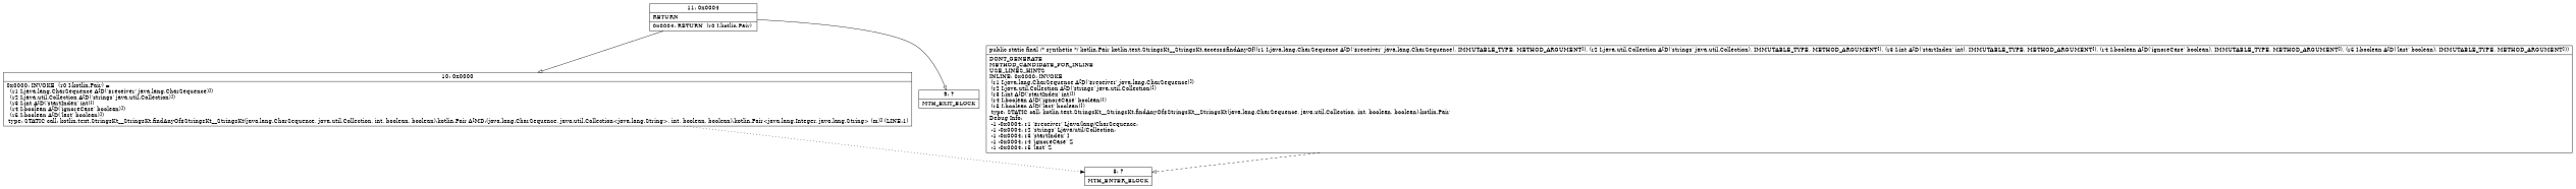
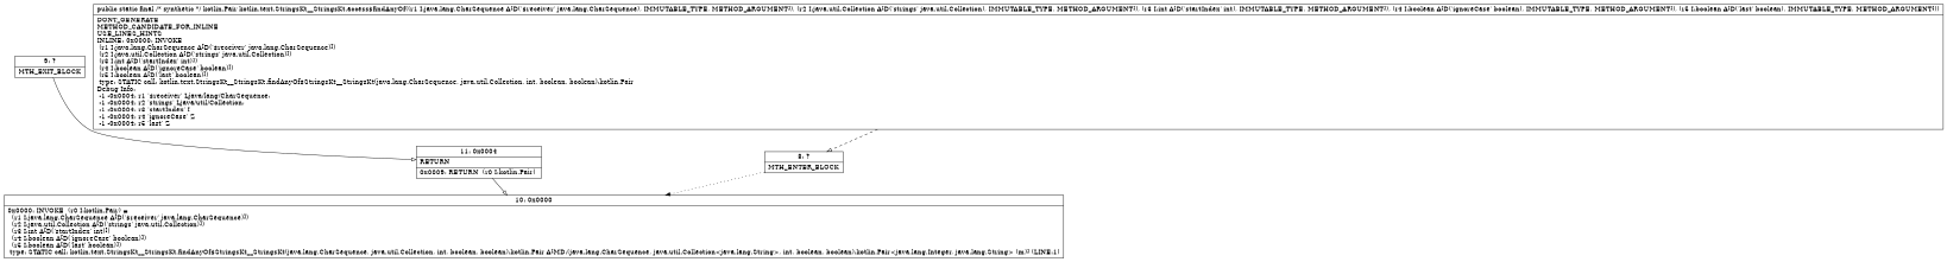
  digraph {
    node [shape=record]
    edge [arrowhead=onormal style=solid]
    n1 [label="{8\:\ ?|MTH_ENTER_BLOCK\l}"]
    n2 [label="{10\:\ 0x0000|0x0000: INVOKE  (r0 I:kotlin.Pair) = \l  (r1 I:java.lang.CharSequence A[D('$receiver' java.lang.CharSequence)])\l  (r2 I:java.util.Collection A[D('strings' java.util.Collection)])\l  (r3 I:int A[D('startIndex' int)])\l  (r4 I:boolean A[D('ignoreCase' boolean)])\l  (r5 I:boolean A[D('last' boolean)])\l type: STATIC call: kotlin.text.StringsKt__StringsKt.findAnyOf$StringsKt__StringsKt(java.lang.CharSequence, java.util.Collection, int, boolean, boolean):kotlin.Pair A[MD:(java.lang.CharSequence, java.util.Collection\<java.lang.String\>, int, boolean, boolean):kotlin.Pair\<java.lang.Integer, java.lang.String\> (m)] (LINE:1)\l}"]
-   n3 [label="{11\:\ 0x0004|RETURN\l|0x0004: RETURN  (r0 I:kotlin.Pair) \l}"]
+   n3 [label="{11\:\ 0x0004|RETURN\l|0x0009: RETURN  (r0 I:kotlin.Pair) \l}"]
    n4 [label="{9\:\ ?|MTH_EXIT_BLOCK\l}"]
    n5 [label="{public static final \/* synthetic *\/ kotlin.Pair kotlin.text.StringsKt__StringsKt.access$findAnyOf((r1 I:java.lang.CharSequence A[D('$receiver' java.lang.CharSequence), IMMUTABLE_TYPE, METHOD_ARGUMENT]), (r2 I:java.util.Collection A[D('strings' java.util.Collection), IMMUTABLE_TYPE, METHOD_ARGUMENT]), (r3 I:int A[D('startIndex' int), IMMUTABLE_TYPE, METHOD_ARGUMENT]), (r4 I:boolean A[D('ignoreCase' boolean), IMMUTABLE_TYPE, METHOD_ARGUMENT]), (r5 I:boolean A[D('last' boolean), IMMUTABLE_TYPE, METHOD_ARGUMENT]))  | DONT_GENERATE\lMETHOD_CANDIDATE_FOR_INLINE\lUSE_LINES_HINTS\lINLINE: 0x0000: INVOKE  \l  (r1 I:java.lang.CharSequence A[D('$receiver' java.lang.CharSequence)])\l  (r2 I:java.util.Collection A[D('strings' java.util.Collection)])\l  (r3 I:int A[D('startIndex' int)])\l  (r4 I:boolean A[D('ignoreCase' boolean)])\l  (r5 I:boolean A[D('last' boolean)])\l type: STATIC call: kotlin.text.StringsKt__StringsKt.findAnyOf$StringsKt__StringsKt(java.lang.CharSequence, java.util.Collection, int, boolean, boolean):kotlin.Pair\lDebug Info:\l  \-1 \-0x0004: r1 '$receiver' Ljava\/lang\/CharSequence;\l  \-1 \-0x0004: r2 'strings' Ljava\/util\/Collection;\l  \-1 \-0x0004: r3 'startIndex' I\l  \-1 \-0x0004: r4 'ignoreCase' Z\l  \-1 \-0x0004: r5 'last' Z\l}"]
-   n2 -> n1 [arrowhead=normal style=dotted]
+   n1 -> n2 [arrowhead=normal style=dotted]
    n3 -> n2
-   n3 -> n4
+   n4 -> n3
    n5 -> n1 [style=dashed]
  }
